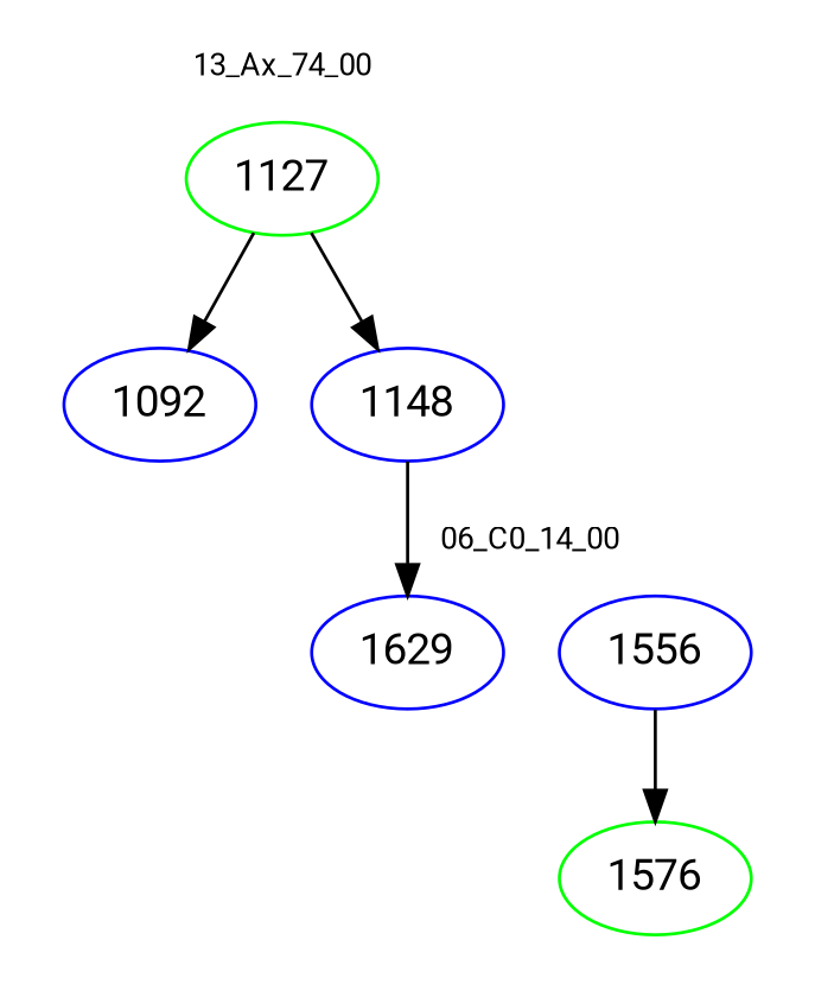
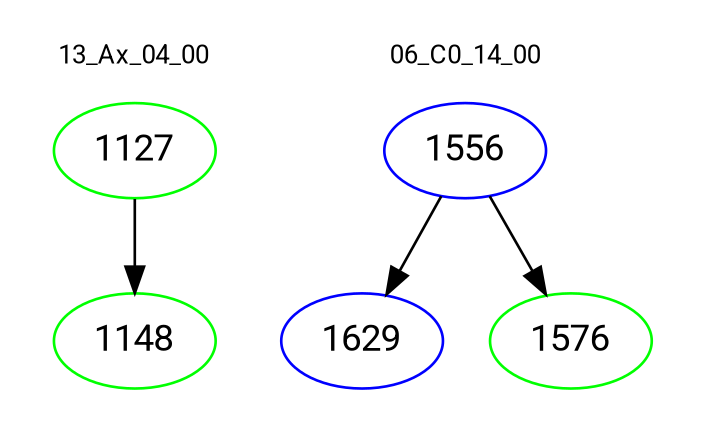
  digraph {
    fontname=Roboto
    node [color=green fontname=Roboto]
    edge [color=black fontname=Roboto]
    n1 [label=1127]
-   n2 [color=blue label=1092]
-   n3 [color=blue label=1148]
+   n3 [label=1148]
    n4 [color=blue label=1556]
    n5 [color=blue label=1629]
    n6 [label=1576]
    subgraph cluster_1 {
      color=white
      fontsize=10
-     label="13_Ax_74_00"
+     label="13_Ax_04_00"
      n1
-     n2
      n3
    }
    subgraph cluster_2 {
      color=white
      fontsize=10
      label="06_C0_14_00"
      n4
      n5
      n6
    }
-   n1 -> n2
    n1 -> n3
-   n3 -> n5
+   n4 -> n5
    n4 -> n6
  }
